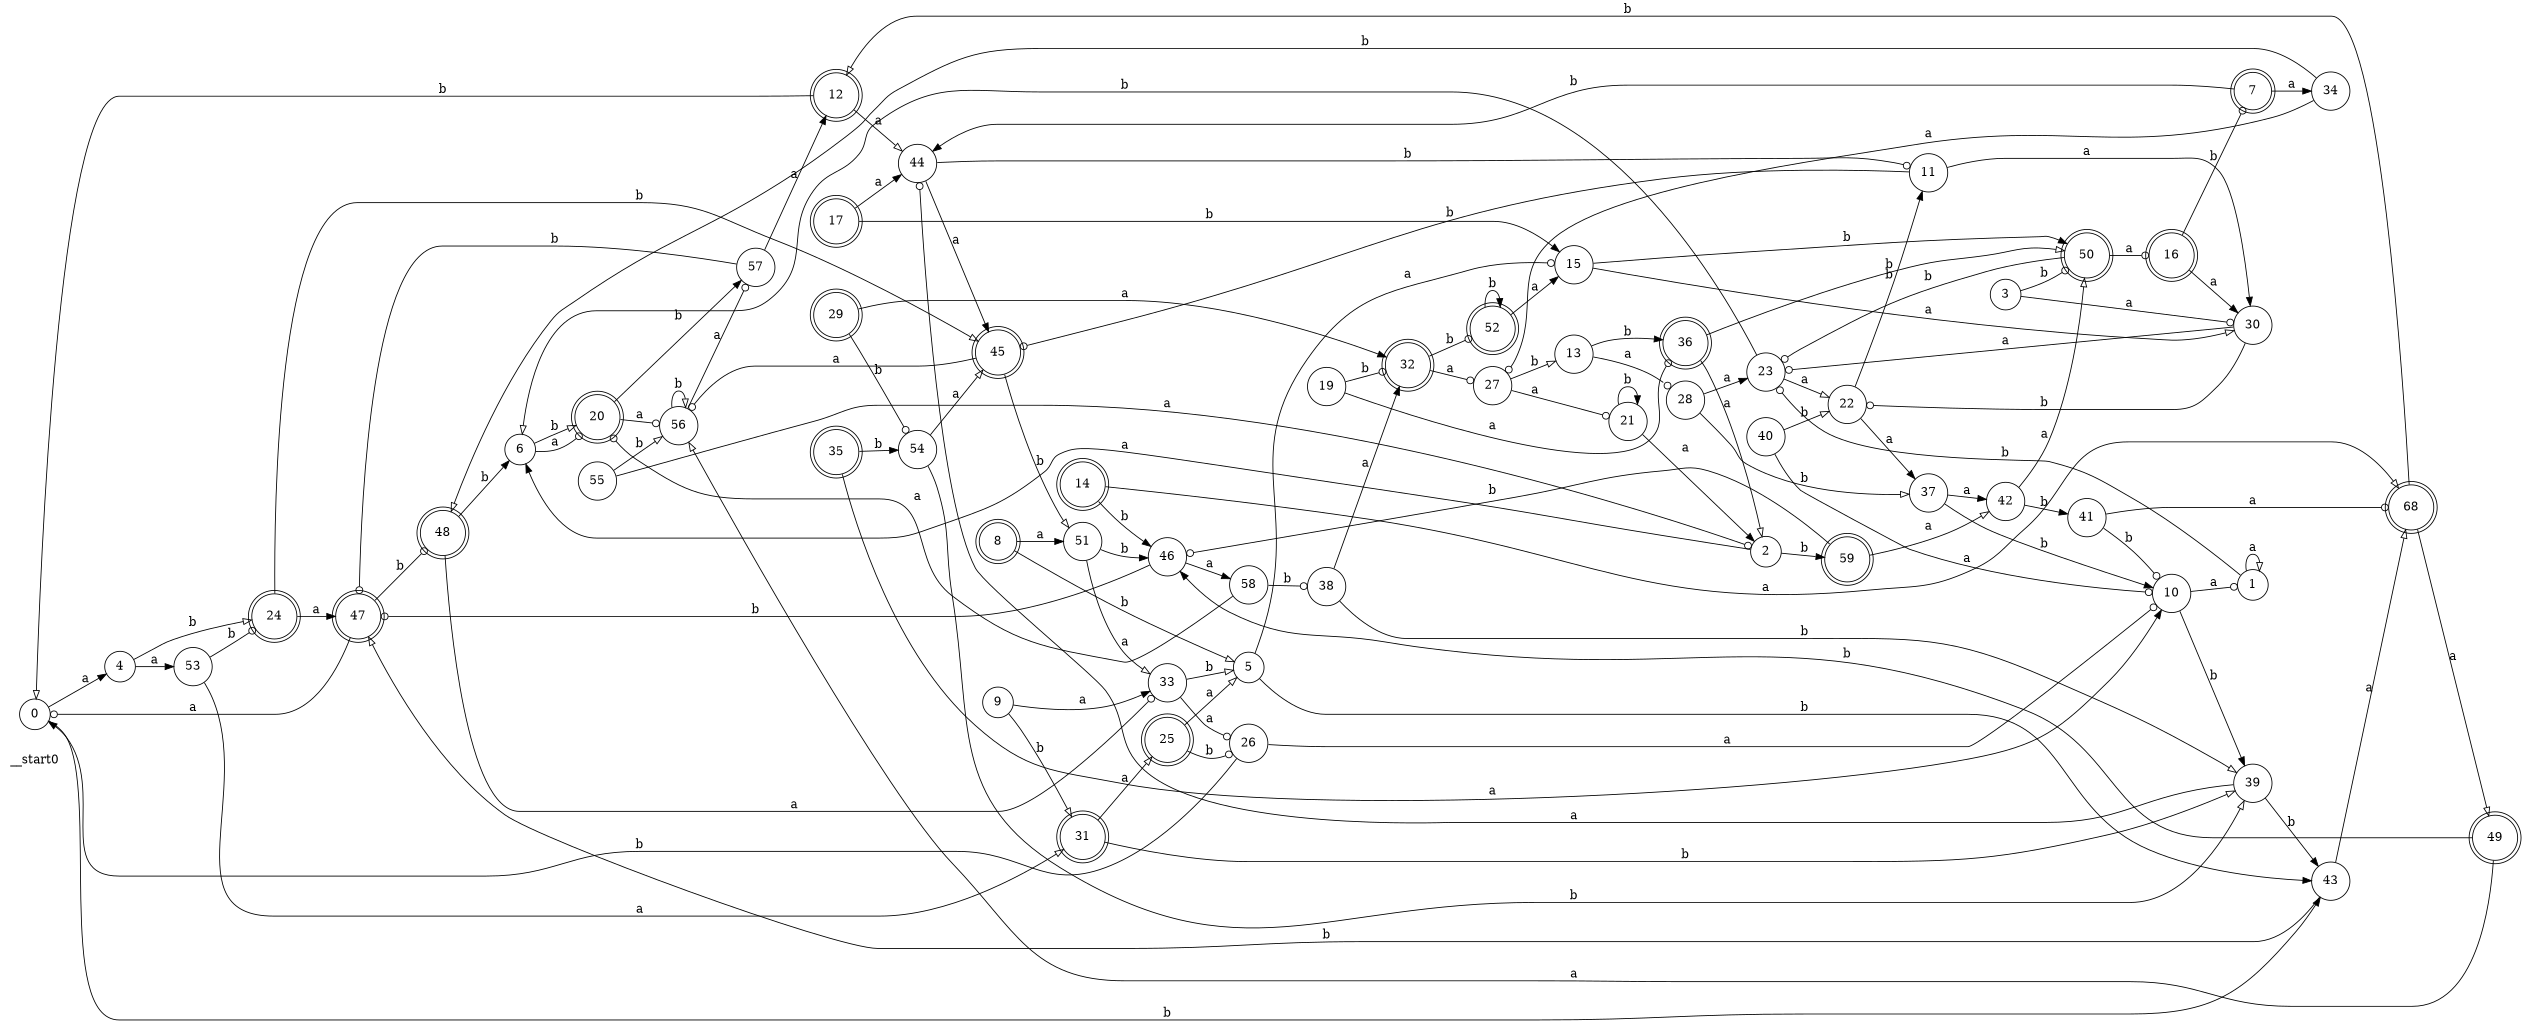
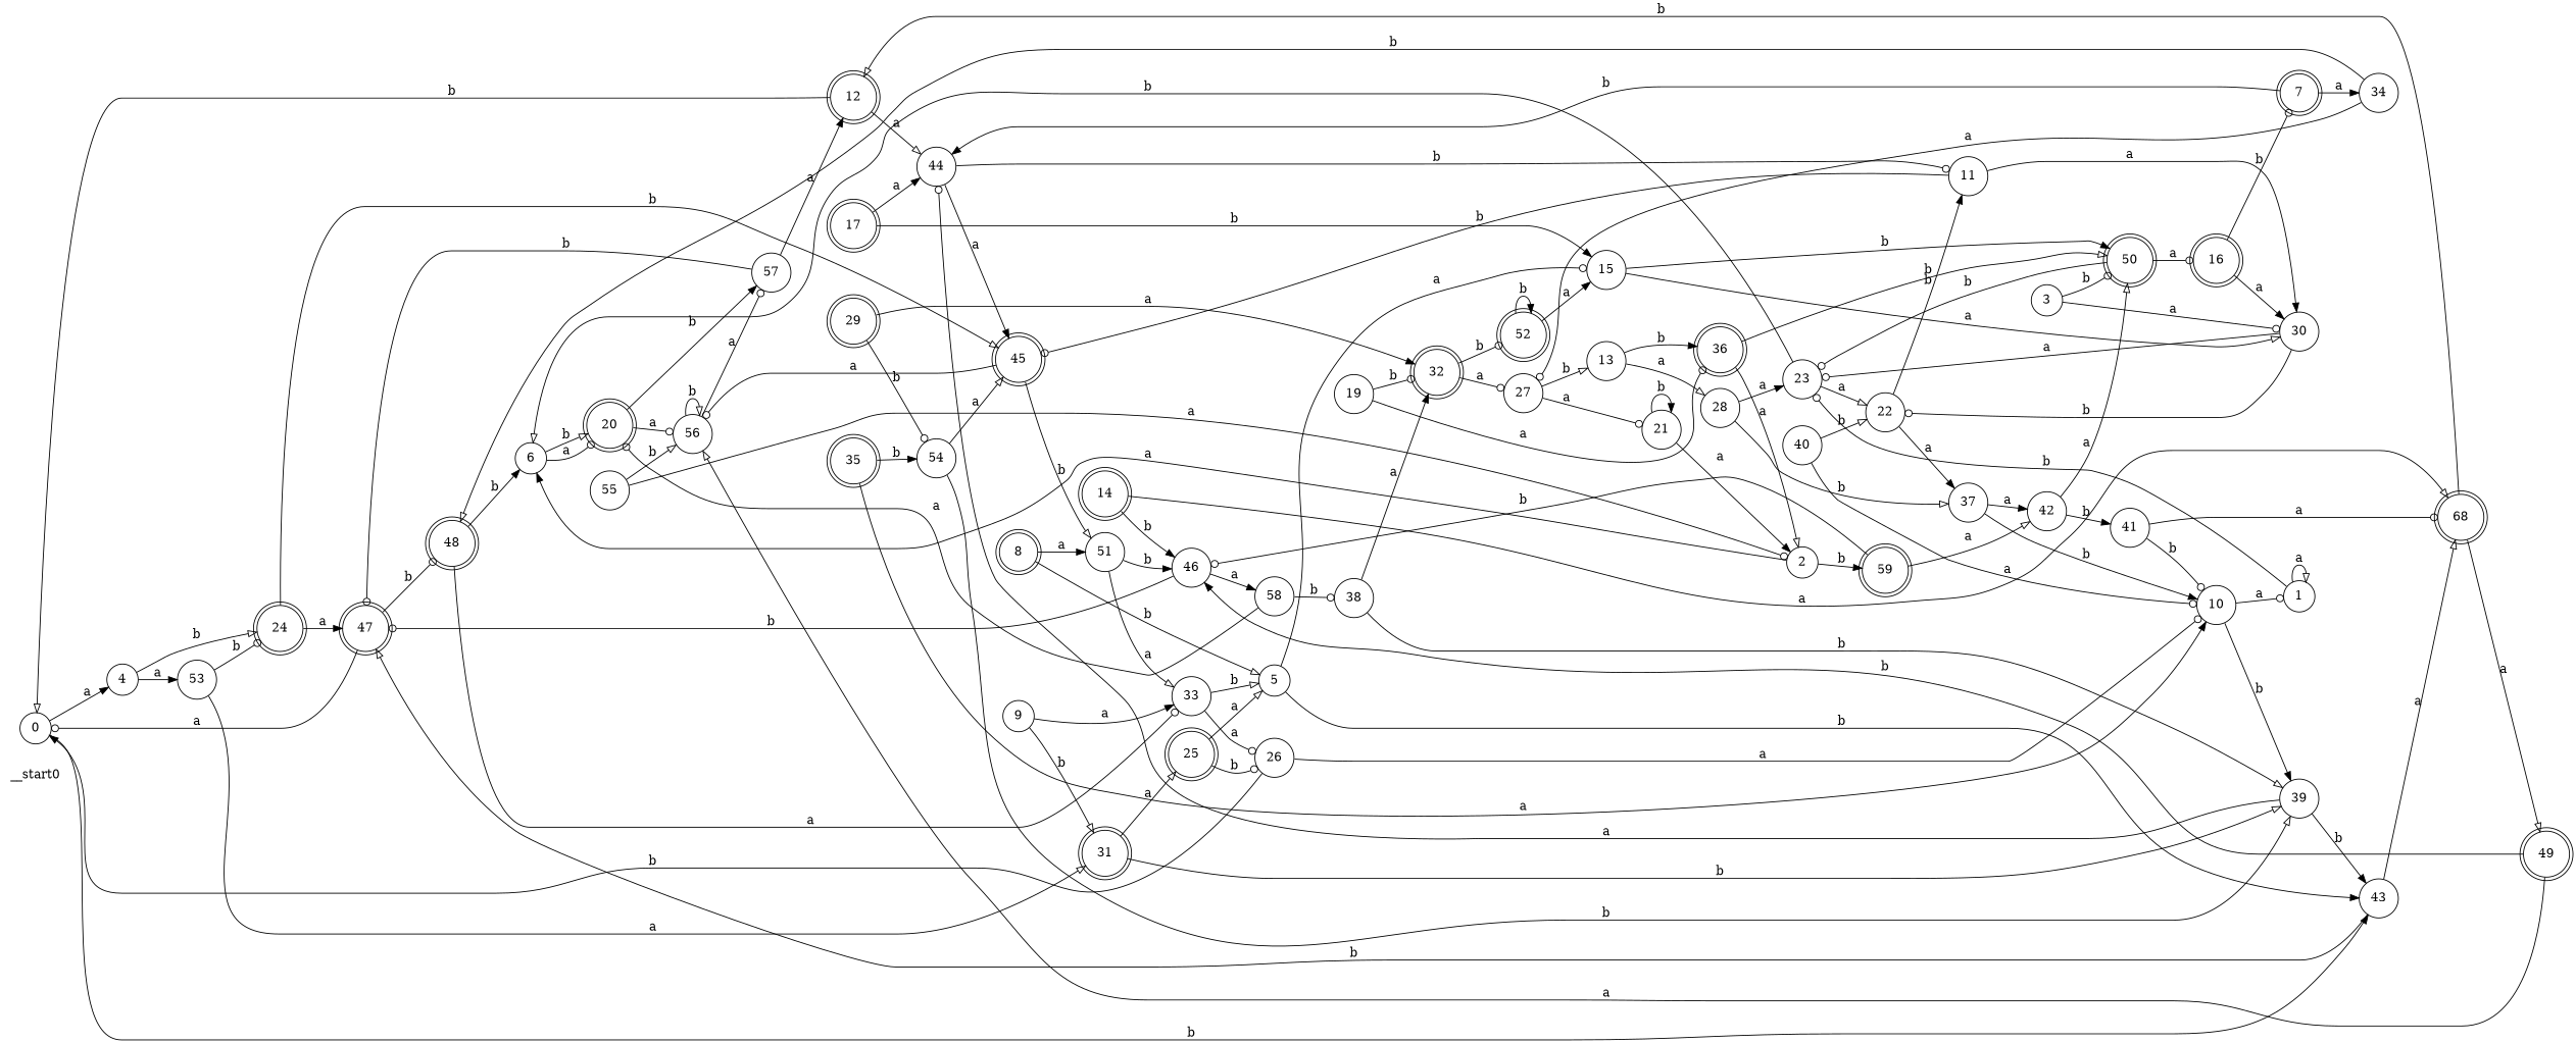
  digraph {
    rankdir=LR
    node [shape=circle color=black fillcolor=white style=filled]
    edge [arrowhead=normal]
    __start0 [shape=none color="" fillcolor="" style=""]
    n2 [label=0]
    n3 [label=4]
    n4 [label=43]
    n5 [label=24 shape=doublecircle style="rounded,filled"]
    n6 [label=53]
    n7 [label=68 shape=doublecircle style="rounded,filled"]
    n8 [label=47 shape=doublecircle style="rounded,filled"]
    n9 [label=1]
    n10 [label=23]
    n11 [label=6]
    n12 [label=22]
    n13 [label=2]
    n14 [label=59 shape=doublecircle style="rounded,filled"]
    n15 [label=20 shape=doublecircle style="rounded,filled"]
    n16 [label=46]
    n17 [label=42]
    n18 [label=3]
    n19 [label=30]
    n20 [label=50 shape=doublecircle style="rounded,filled"]
    n21 [label=16 shape=doublecircle style="rounded,filled"]
    n22 [label=45 shape=doublecircle style="rounded,filled"]
    n23 [label=31 shape=doublecircle style="rounded,filled"]
    n24 [label=5]
    n25 [label=15]
    n26 [label=56]
    n27 [label=57]
    n28 [label=7 shape=doublecircle style="rounded,filled"]
    n29 [label=34]
    n30 [label=44]
    n31 [label=27]
    n32 [label=48 shape=doublecircle style="rounded,filled"]
    n33 [label=11]
    n34 [label=8 shape=doublecircle style="rounded,filled"]
    n35 [label=51]
    n36 [label=33]
    n37 [label=9]
    n38 [label=39]
    n39 [label=25 shape=doublecircle style="rounded,filled"]
    n40 [label=26]
    n41 [label=10]
    n42 [label=12 shape=doublecircle style="rounded,filled"]
    n43 [label=13]
    n44 [label=28]
    n45 [label=36 shape=doublecircle style="rounded,filled"]
    n46 [label=37]
    n47 [label=14 shape=doublecircle style="rounded,filled"]
    n48 [label=49 shape=doublecircle style="rounded,filled"]
    n49 [label=58]
    n50 [label=17 shape=doublecircle style="rounded,filled"]
    n51 [label=19]
    n52 [label=32 shape=doublecircle style="rounded,filled"]
    n53 [label=52 shape=doublecircle style="rounded,filled"]
    n54 [label=21]
    n55 [label=29 shape=doublecircle style="rounded,filled"]
    n56 [label=54]
    n57 [label=35 shape=doublecircle style="rounded,filled"]
    n58 [label=41]
    n59 [label=38]
    n60 [label=40]
    n61 [label=55]
    n2 -> n3 [label=a]
    n2 -> n4 [label=b]
    n3 -> n5 [arrowhead=onormal label=b]
    n3 -> n6 [label=a]
    n4 -> n7 [arrowhead=onormal label=a]
    n4 -> n8 [arrowhead=onormal label=b]
    n5 -> n8 [label=a]
    n5 -> n22 [arrowhead=onormal label=b]
    n6 -> n5 [arrowhead=odot label=b]
    n6 -> n23 [arrowhead=onormal label=a]
    n7 -> n42 [arrowhead=onormal label=b]
    n7 -> n48 [arrowhead=onormal label=a]
    n8 -> n2 [arrowhead=odot label=a]
    n8 -> n32 [arrowhead=odot label=b]
    n9 -> n9 [arrowhead=onormal label=a]
    n9 -> n10 [arrowhead=odot label=b]
    n10 -> n11 [arrowhead=onormal label=b]
    n10 -> n12 [arrowhead=onormal label=a]
    n11 -> n15 [arrowhead=odot label=a]
    n11 -> n15 [arrowhead=onormal label=b]
    n12 -> n33 [label=b]
    n12 -> n46 [label=a]
    n13 -> n11 [label=a]
    n13 -> n14 [label=b]
    n14 -> n16 [arrowhead=odot label=b]
    n14 -> n17 [arrowhead=onormal label=a]
    n15 -> n26 [arrowhead=odot label=a]
    n15 -> n27 [label=b]
    n16 -> n8 [arrowhead=odot label=b]
    n16 -> n49 [label=a]
    n17 -> n20 [arrowhead=onormal label=a]
    n17 -> n58 [label=b]
    n18 -> n19 [arrowhead=odot label=a]
    n18 -> n20 [arrowhead=odot label=b]
    n19 -> n10 [arrowhead=odot label=a]
    n19 -> n12 [arrowhead=odot label=b]
    n20 -> n10 [arrowhead=odot label=b]
    n20 -> n21 [arrowhead=odot label=a]
    n21 -> n19 [label=a]
    n21 -> n28 [arrowhead=odot label=b]
    n22 -> n26 [arrowhead=odot label=a]
    n22 -> n35 [arrowhead=onormal label=b]
    n23 -> n38 [arrowhead=onormal label=b]
    n23 -> n39 [arrowhead=onormal label=a]
    n24 -> n4 [label=b]
    n24 -> n25 [arrowhead=odot label=a]
    n25 -> n19 [arrowhead=onormal label=a]
    n25 -> n20 [label=b]
    n26 -> n26 [arrowhead=onormal label=b]
    n26 -> n27 [arrowhead=odot label=a]
    n27 -> n8 [arrowhead=odot label=b]
    n27 -> n42 [label=a]
    n28 -> n29 [label=a]
    n28 -> n30 [label=b]
    n29 -> n31 [arrowhead=odot label=a]
    n29 -> n32 [arrowhead=onormal label=b]
    n30 -> n22 [label=a]
    n30 -> n33 [arrowhead=odot label=b]
    n31 -> n43 [arrowhead=onormal label=b]
    n31 -> n54 [arrowhead=odot label=a]
    n32 -> n11 [label=b]
    n32 -> n36 [arrowhead=odot label=a]
    n33 -> n19 [label=a]
    n33 -> n22 [arrowhead=odot label=b]
    n34 -> n24 [arrowhead=onormal label=b]
    n34 -> n35 [label=a]
    n35 -> n16 [label=b]
    n35 -> n36 [arrowhead=onormal label=a]
    n36 -> n24 [arrowhead=onormal label=b]
    n36 -> n40 [arrowhead=odot label=a]
    n37 -> n23 [arrowhead=onormal label=b]
    n37 -> n36 [label=a]
    n38 -> n4 [label=b]
    n38 -> n30 [arrowhead=odot label=a]
    n39 -> n24 [arrowhead=onormal label=a]
    n39 -> n40 [arrowhead=odot label=b]
    n40 -> n2 [label=b]
    n40 -> n41 [arrowhead=odot label=a]
    n41 -> n9 [arrowhead=odot label=a]
    n41 -> n38 [label=b]
    n42 -> n2 [arrowhead=onormal label=b]
    n42 -> n30 [arrowhead=onormal label=a]
-   n43 -> n44 [arrowhead=odot label=a]
+   n43 -> n44 [arrowhead=onormal label=a]
    n43 -> n45 [label=b]
    n44 -> n10 [label=a]
    n44 -> n46 [arrowhead=onormal label=b]
    n45 -> n13 [arrowhead=onormal label=a]
    n45 -> n20 [arrowhead=onormal label=b]
    n46 -> n17 [label=a]
    n46 -> n41 [label=b]
    n47 -> n7 [arrowhead=onormal label=a]
    n47 -> n16 [label=b]
    n48 -> n16 [label=b]
    n48 -> n26 [arrowhead=onormal label=a]
    n49 -> n15 [arrowhead=odot label=a]
    n49 -> n59 [arrowhead=odot label=b]
    n50 -> n25 [label=b]
    n50 -> n30 [label=a]
    n51 -> n45 [arrowhead=odot label=a]
    n51 -> n52 [arrowhead=odot label=b]
    n52 -> n31 [arrowhead=odot label=a]
    n52 -> n53 [arrowhead=odot label=b]
    n53 -> n25 [label=a]
    n53 -> n53 [label=b]
    n54 -> n13 [label=a]
    n54 -> n54 [label=b]
    n55 -> n52 [label=a]
    n55 -> n56 [arrowhead=odot label=b]
    n56 -> n22 [arrowhead=onormal label=a]
    n56 -> n38 [arrowhead=onormal label=b]
    n57 -> n41 [label=a]
    n57 -> n56 [label=b]
    n58 -> n7 [arrowhead=odot label=a]
    n58 -> n41 [arrowhead=odot label=b]
    n59 -> n38 [arrowhead=onormal label=b]
    n59 -> n52 [label=a]
    n60 -> n12 [arrowhead=onormal label=b]
    n60 -> n41 [arrowhead=odot label=a]
    n61 -> n13 [arrowhead=odot label=a]
    n61 -> n26 [arrowhead=onormal label=b]
  }
